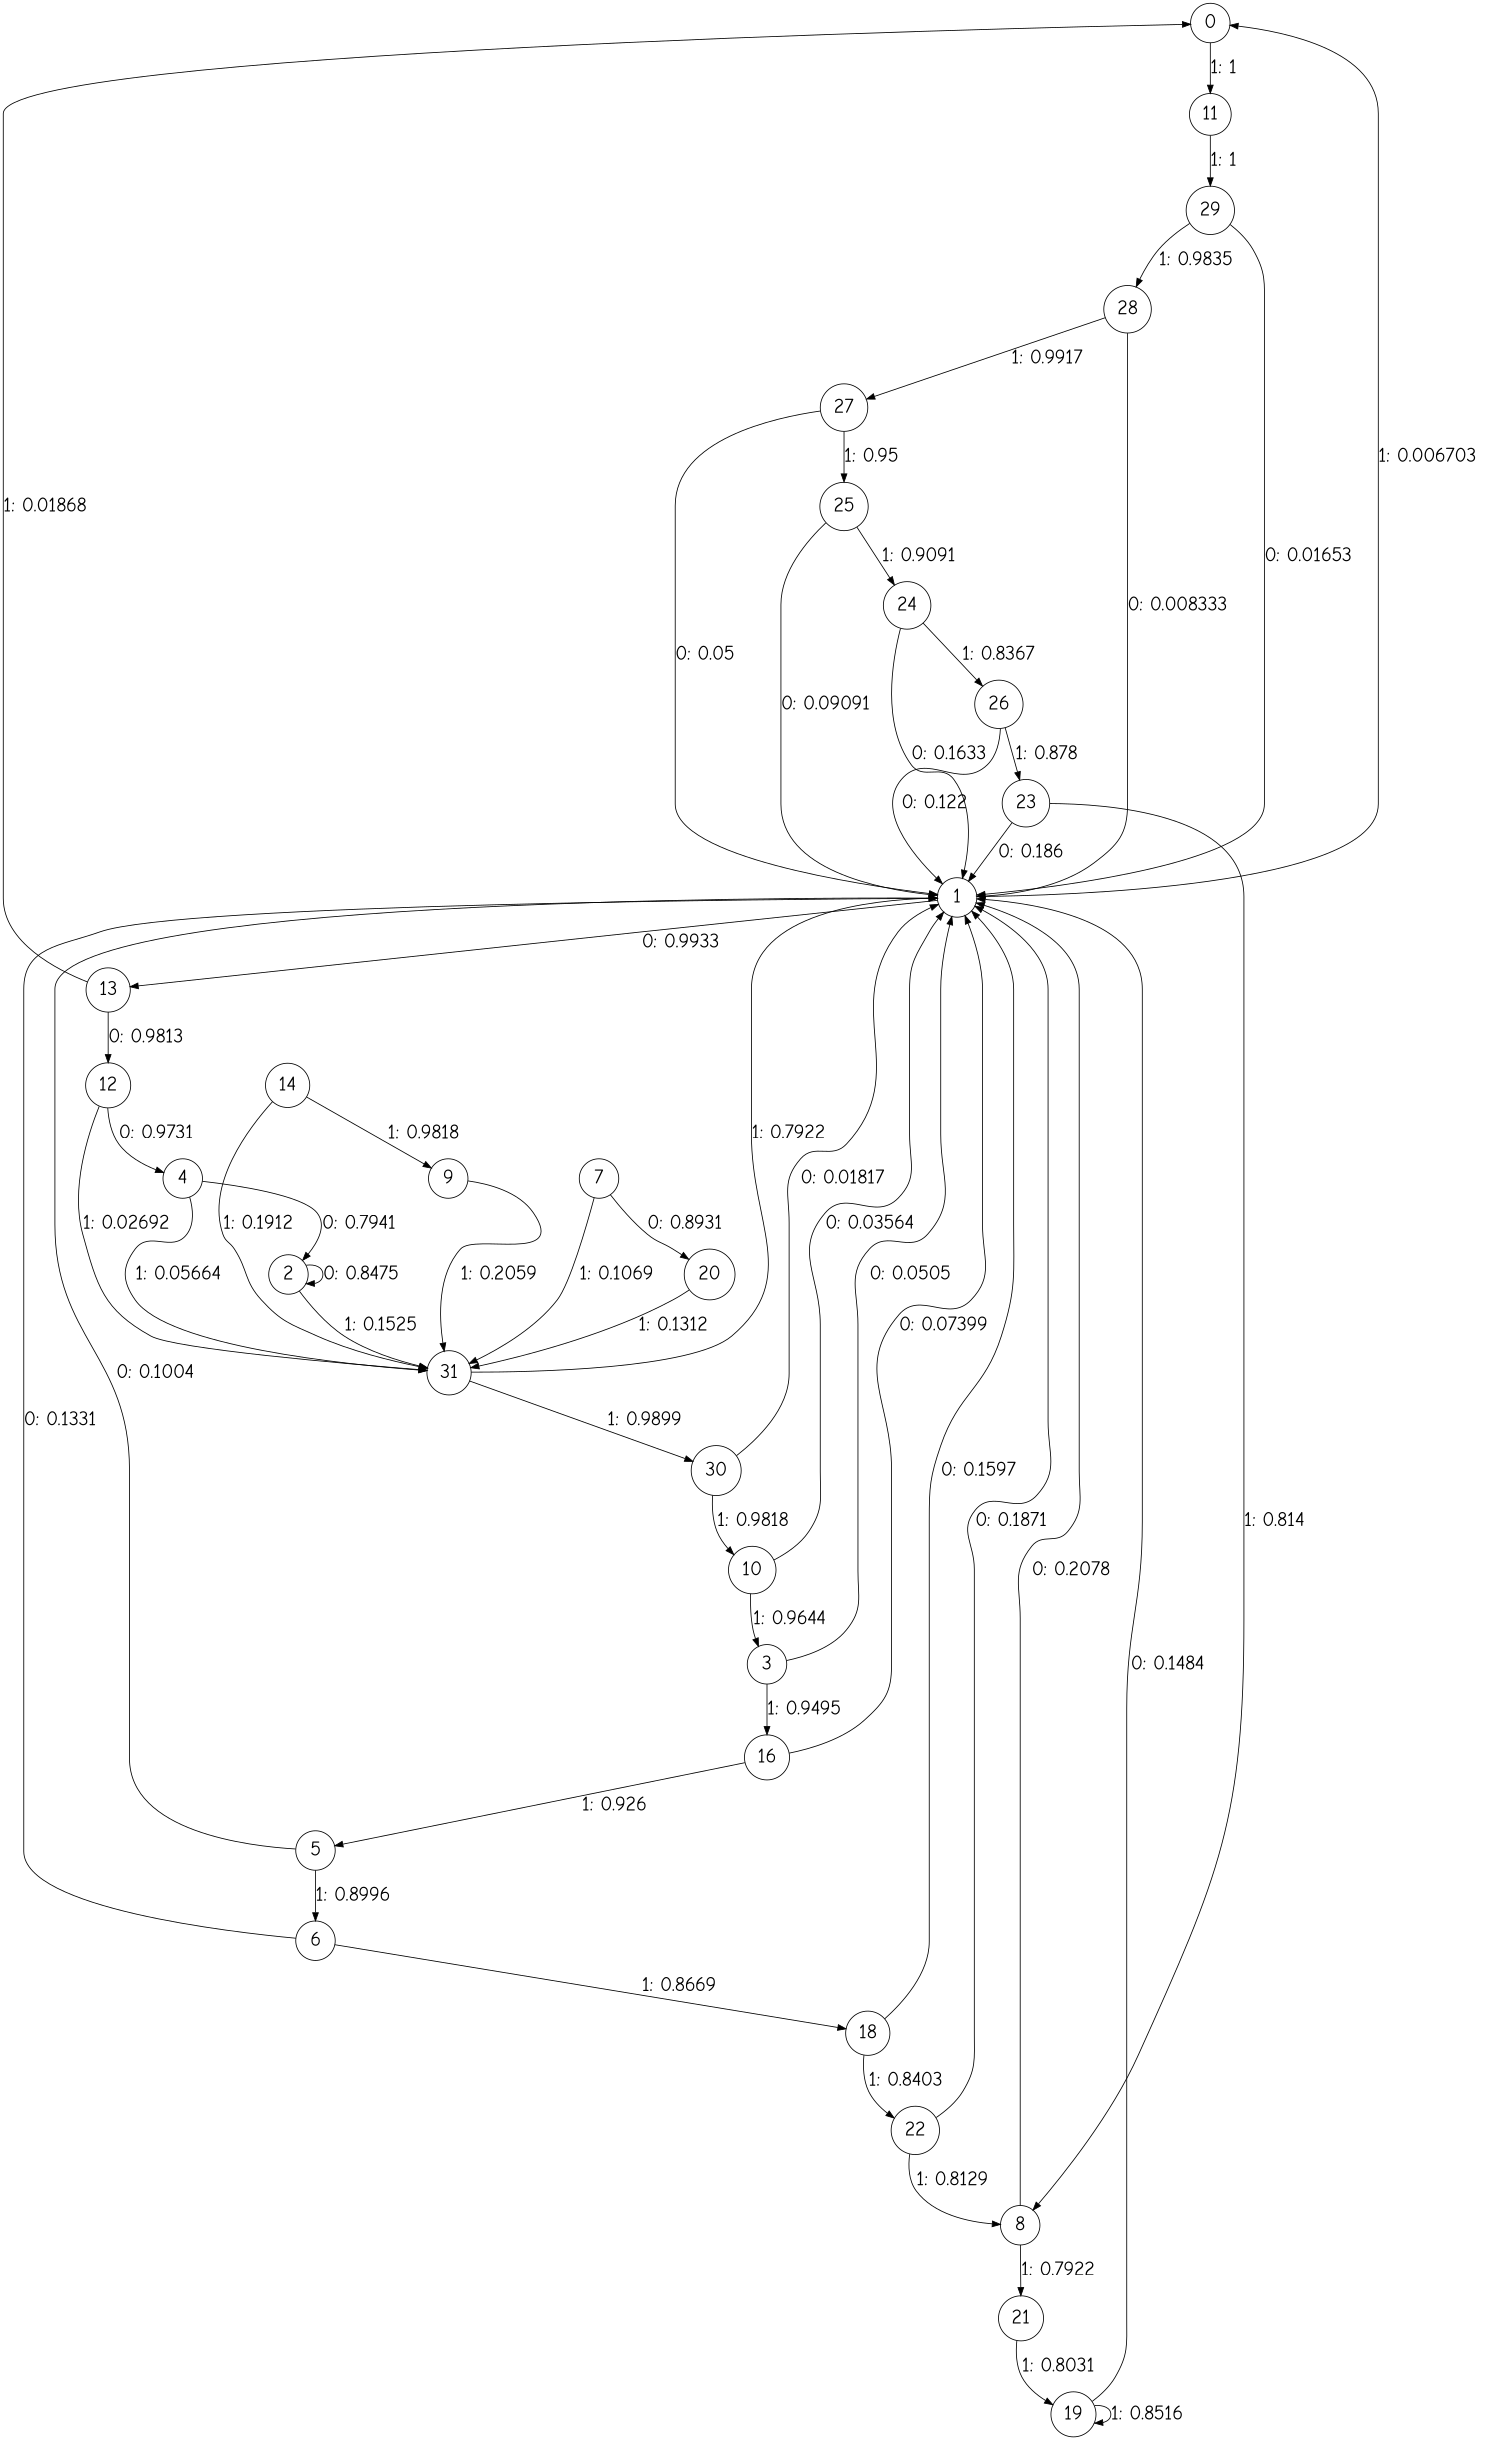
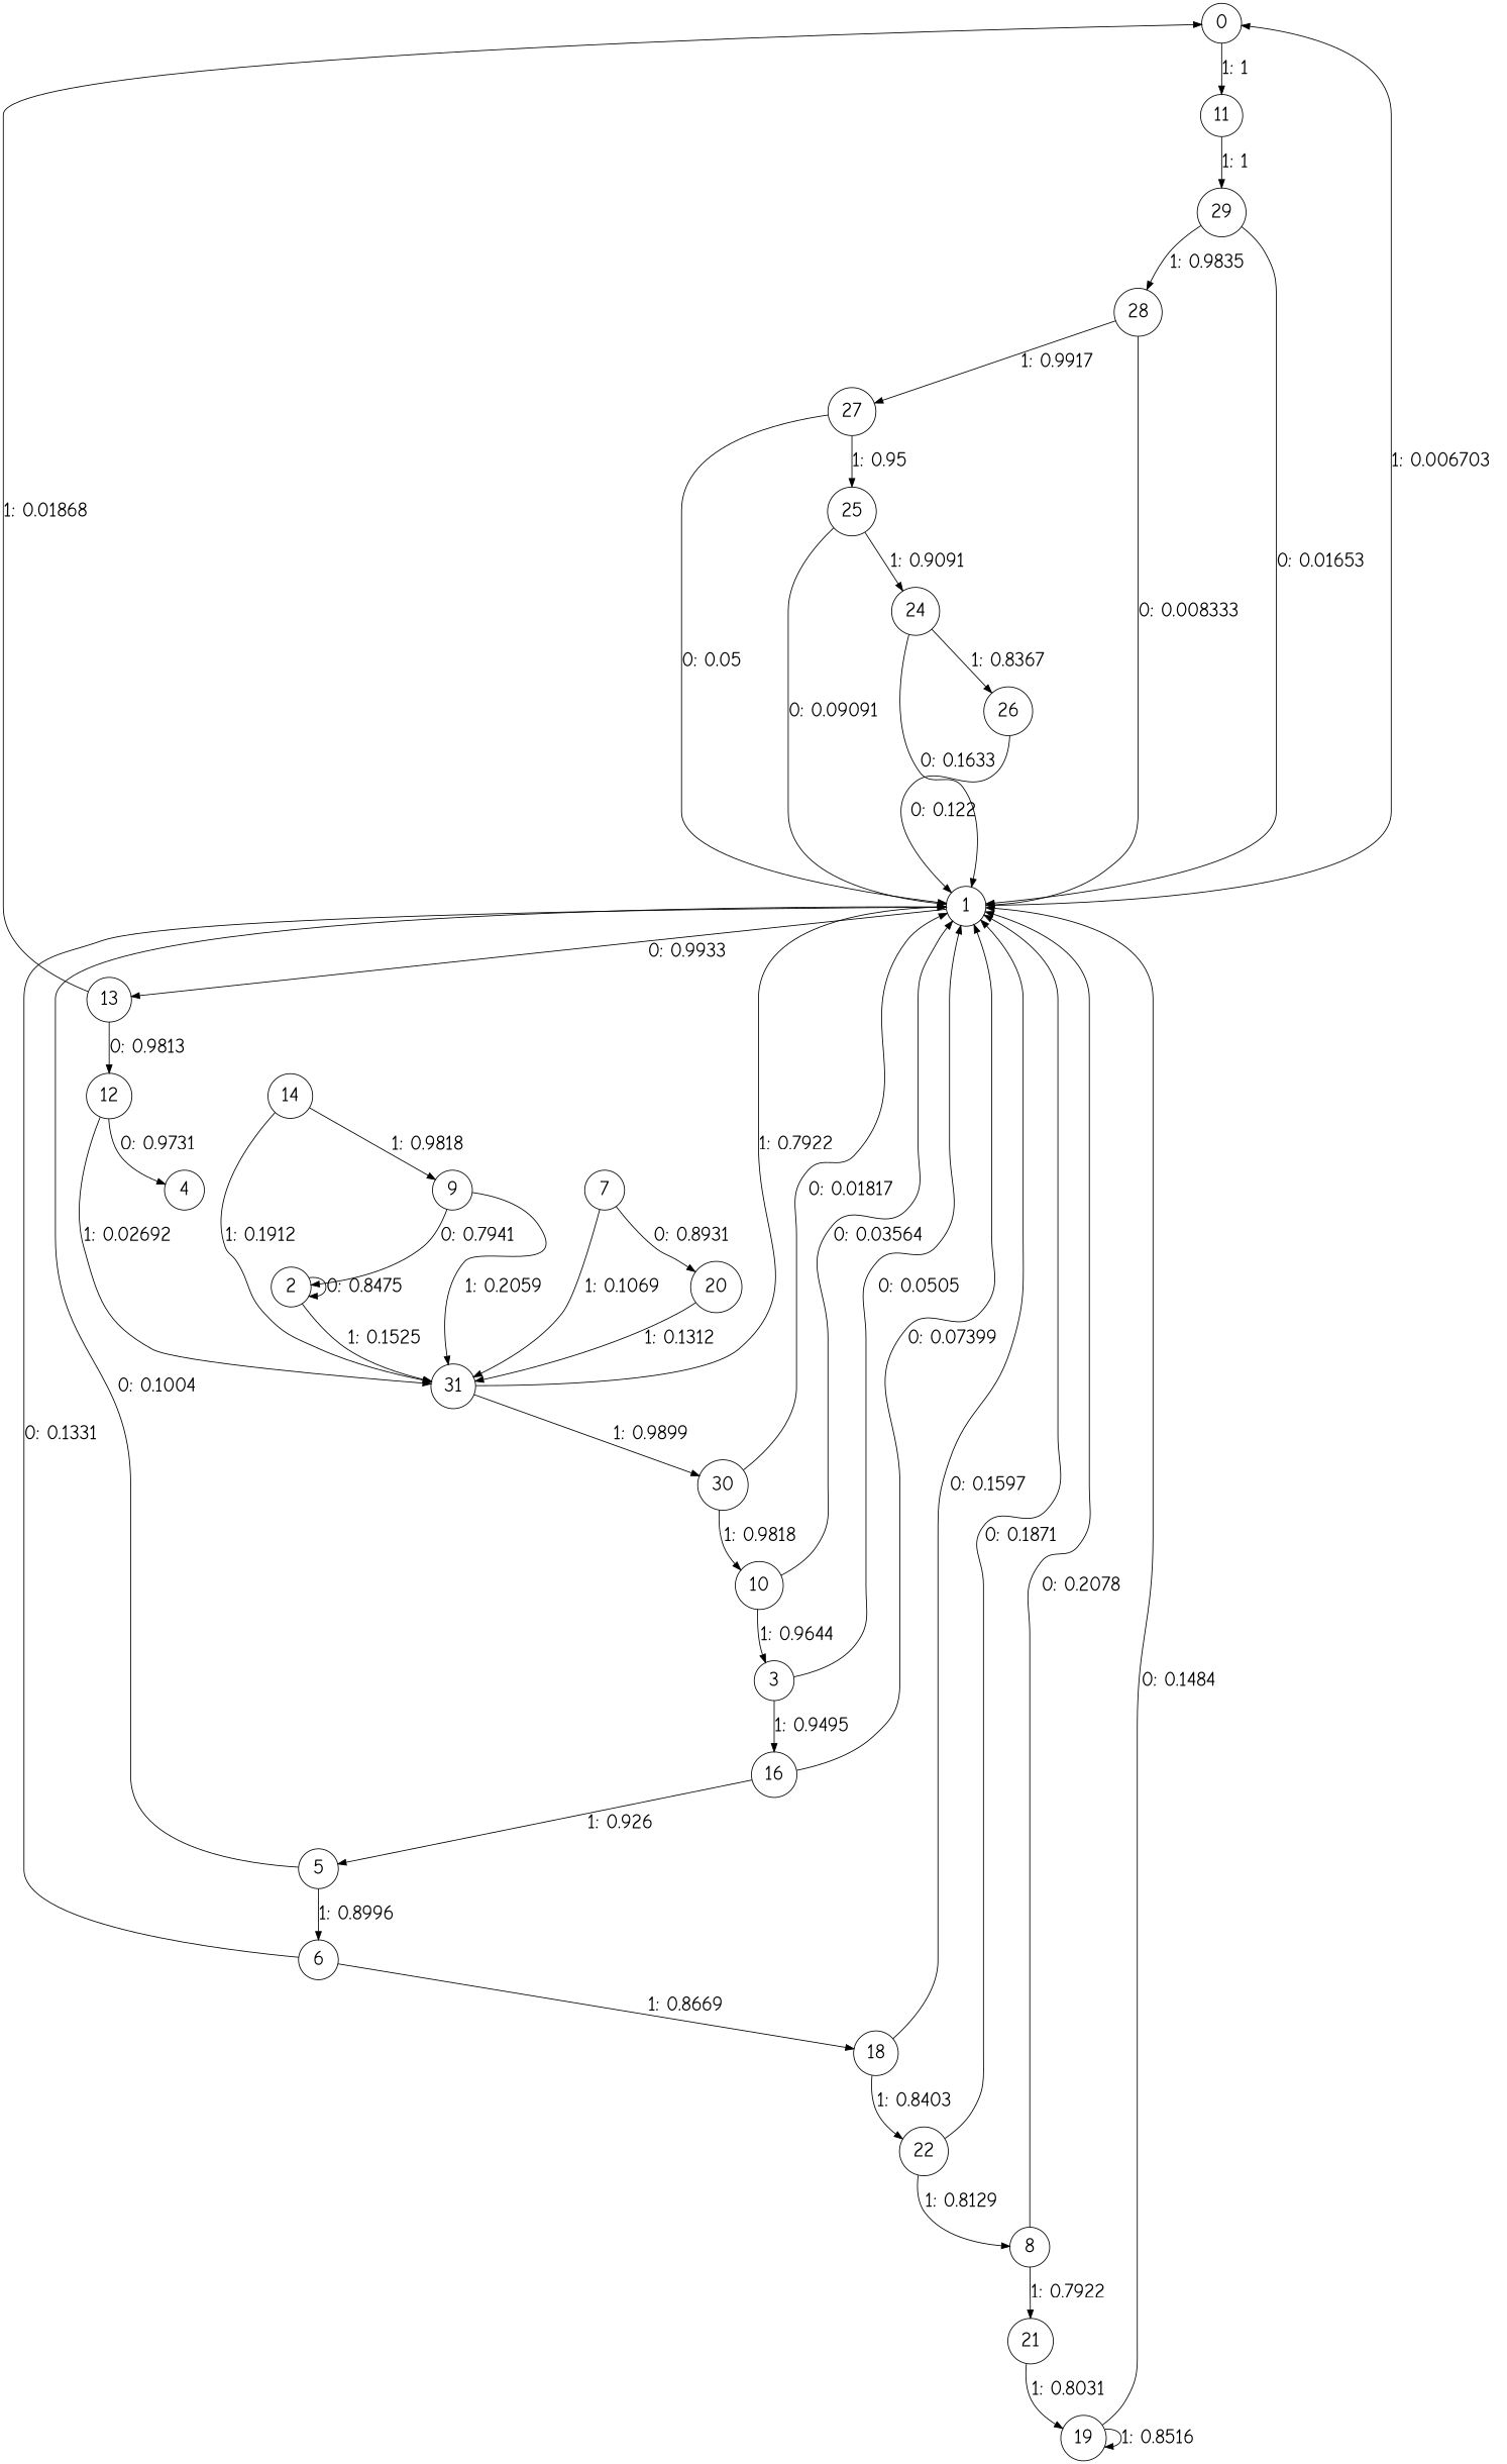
  digraph {
    fontname="Comic Neue"
    node [fontname="Comic Neue" fontsize=24 shape=circle]
    edge [fontname="Comic Neue" fontsize=24]
    0
    11
    29
    1
    28
    13
    12
    31
    4
    2
    30
    10
    3
    16
    5
    6
    7
    20
    18
    22
    8
    21
    19
    9
    27
    14
-   23
    24
    26
    25
    0 -> 11 [label="1: 1        "]
    11 -> 29 [label="1: 1        "]
    29 -> 1 [label="0: 0.01653  "]
    29 -> 28 [label="1: 0.9835   "]
    1 -> 0 [label="1: 0.006703  "]
    1 -> 13 [label="0: 0.9933   "]
    28 -> 1 [label="0: 0.008333  "]
    28 -> 27 [label="1: 0.9917   "]
    13 -> 0 [label="1: 0.01868  "]
    13 -> 12 [label="0: 0.9813   "]
    12 -> 31 [label="1: 0.02692  "]
    12 -> 4 [label="0: 0.9731   "]
    31 -> 1 [label="1: 0.7922   "]
    31 -> 30 [label="1: 0.9899   "]
-   4 -> 31 [label="1: 0.05664  "]
    2 -> 31 [label="1: 0.1525   "]
    2 -> 2 [label="0: 0.8475   "]
    30 -> 1 [label="0: 0.01817  "]
    30 -> 10 [label="1: 0.9818   "]
    10 -> 1 [label="0: 0.03564  "]
    10 -> 3 [label="1: 0.9644   "]
    3 -> 1 [label="0: 0.0505   "]
    3 -> 16 [label="1: 0.9495   "]
    16 -> 1 [label="0: 0.07399  "]
    16 -> 5 [label="1: 0.926    "]
    5 -> 1 [label="0: 0.1004   "]
    5 -> 6 [label="1: 0.8996   "]
    6 -> 1 [label="0: 0.1331   "]
    6 -> 18 [label="1: 0.8669   "]
    7 -> 31 [label="1: 0.1069   "]
    7 -> 20 [label="0: 0.8931   "]
    20 -> 31 [label="1: 0.1312   "]
    18 -> 1 [label="0: 0.1597   "]
    18 -> 22 [label="1: 0.8403   "]
    22 -> 1 [label="0: 0.1871   "]
    22 -> 8 [label="1: 0.8129   "]
    8 -> 1 [label="0: 0.2078   "]
    8 -> 21 [label="1: 0.7922   "]
    21 -> 19 [label="1: 0.8031   "]
    19 -> 1 [label="0: 0.1484   "]
    19 -> 19 [label="1: 0.8516   "]
    9 -> 31 [label="1: 0.2059   "]
-   4 -> 2 [label="0: 0.7941   "]
+   9 -> 2 [label="0: 0.7941   "]
    27 -> 1 [label="0: 0.05     "]
    27 -> 25 [label="1: 0.95     "]
    14 -> 31 [label="1: 0.1912   "]
    14 -> 9 [label="1: 0.9818   "]
-   23 -> 1 [label="0: 0.186    "]
-   23 -> 8 [label="1: 0.814    "]
    24 -> 1 [label="0: 0.1633   "]
    24 -> 26 [label="1: 0.8367   "]
    26 -> 1 [label="0: 0.122    "]
-   26 -> 23 [label="1: 0.878    "]
    25 -> 1 [label="0: 0.09091  "]
    25 -> 24 [label="1: 0.9091   "]
  }
